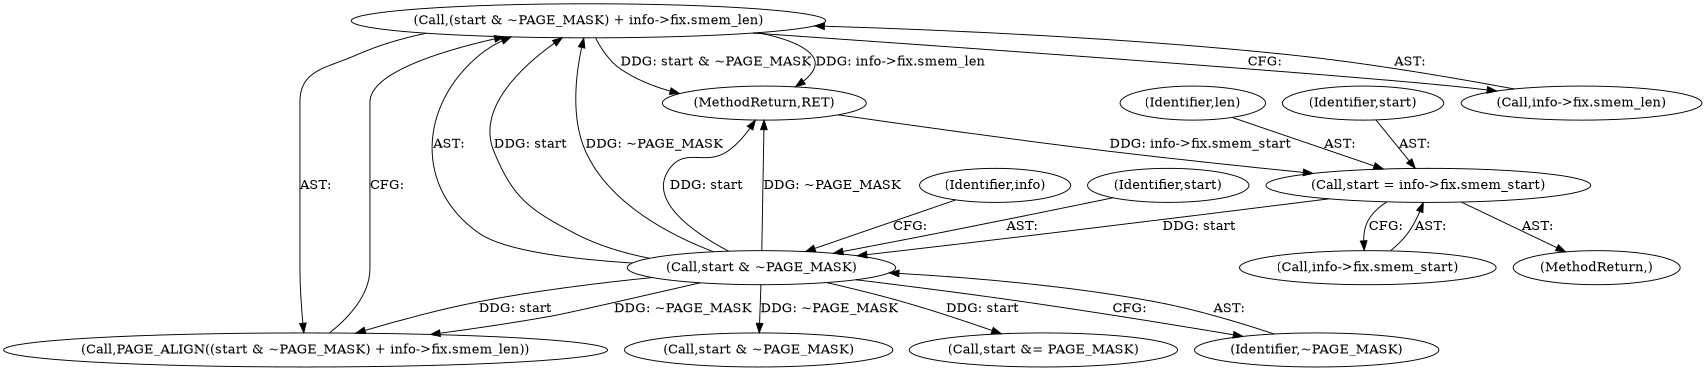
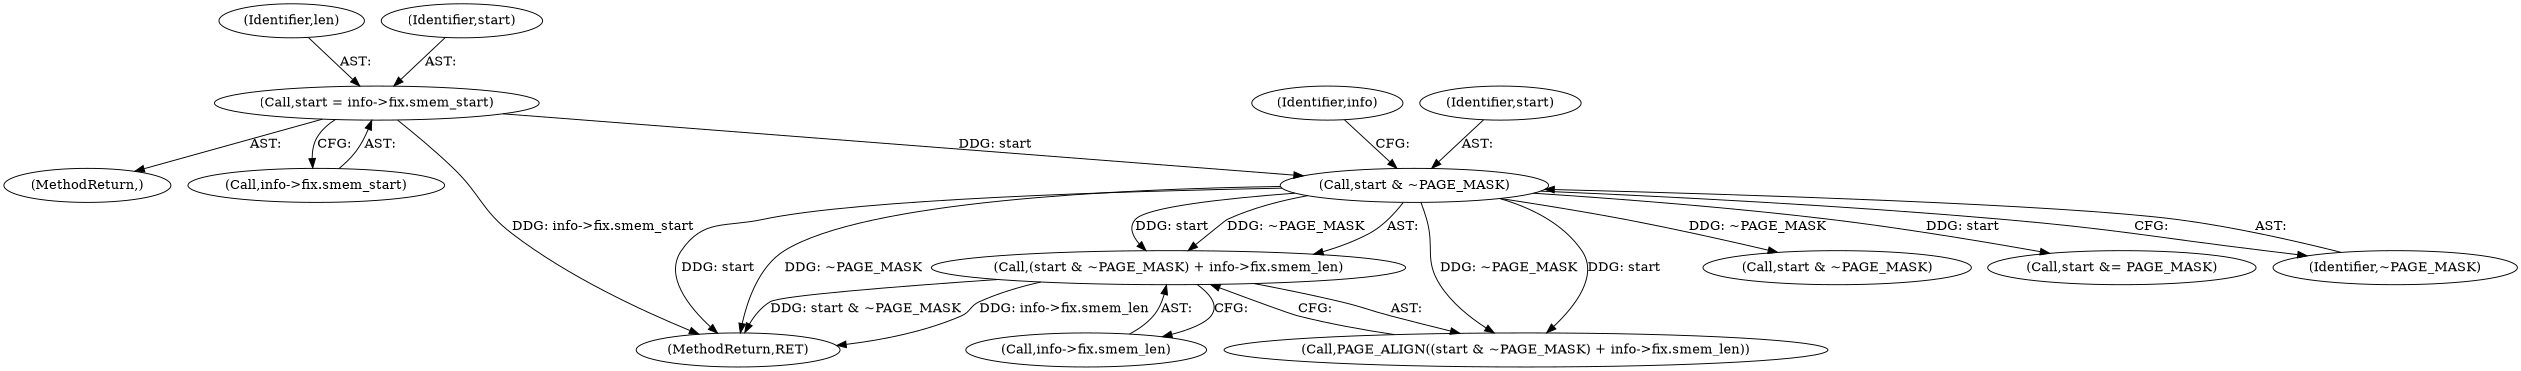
  digraph {
    n1 [label="(Call,(start & ~PAGE_MASK) + info->fix.smem_len)"]
    n2 [label="(MethodReturn,RET)"]
    n3 [label="(Call,info->fix.smem_len)"]
    n4 [label="(Call,PAGE_ALIGN((start & ~PAGE_MASK) + info->fix.smem_len))"]
    n5 [label="(Call,start & ~PAGE_MASK)"]
    n6 [label="(Call,start & ~PAGE_MASK)"]
    n7 [label="(Call,start &= PAGE_MASK)"]
    n8 [label="(Identifier,~PAGE_MASK)"]
    n9 [label="(Call,start = info->fix.smem_start)"]
    n10 [label="(Call,info->fix.smem_start)"]
    n11 [label="(MethodReturn,)"]
    n12 [label="(Identifier,info)"]
    n13 [label="(Identifier,len)"]
    n14 [label="(Identifier,start)"]
    n15 [label="(Identifier,start)"]
    n1 -> n2 [label="DDG: start & ~PAGE_MASK"]
    n1 -> n2 [label="DDG: info->fix.smem_len"]
    n1 -> n3 [label="CFG: "]
    n1 -> n4 [label="AST: "]
    n3 -> n1 [label="AST: "]
    n4 -> n1 [label="CFG: "]
    n5 -> n1 [label="AST: "]
    n5 -> n1 [label="DDG: start"]
    n5 -> n1 [label="DDG: ~PAGE_MASK"]
    n5 -> n2 [label="DDG: start"]
    n5 -> n2 [label="DDG: ~PAGE_MASK"]
    n5 -> n4 [label="DDG: start"]
    n5 -> n4 [label="DDG: ~PAGE_MASK"]
    n5 -> n6 [label="DDG: ~PAGE_MASK"]
    n5 -> n7 [label="DDG: start"]
    n5 -> n8 [label="CFG: "]
    n8 -> n5 [label="AST: "]
-   n2 -> n9 [label="DDG: info->fix.smem_start"]
+   n9 -> n2 [label="DDG: info->fix.smem_start"]
    n9 -> n5 [label="DDG: start"]
    n9 -> n10 [label="CFG: "]
    n9 -> n11 [label="AST: "]
    n10 -> n9 [label="AST: "]
    n12 -> n5 [label="CFG: "]
    n13 -> n9 [label="AST: "]
    n14 -> n5 [label="AST: "]
    n15 -> n9 [label="AST: "]
  }
